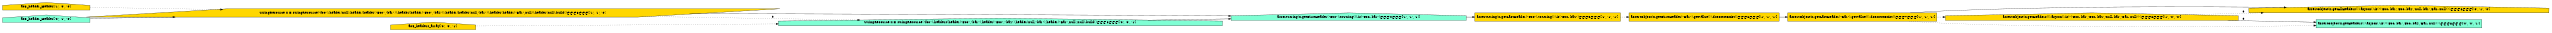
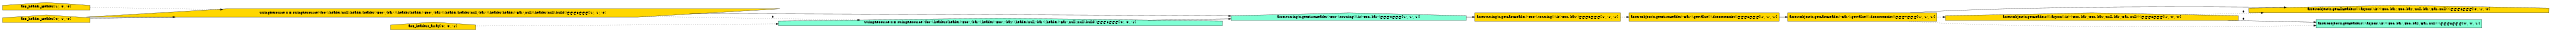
  digraph {
    rankdir=LR
    node [fillcolor=gold shape=house style=filled]
    edge [style=dotted]
    n1 [label="a03_header_Header['1', '0', '0']"]
    n2 [label="StringResource x = stringResource(\"foo\").header(null).header(header(\"Foo\",\"bar\")).header(header(\"Foo\",\"baz\")).header(header(null,\"bar\")).header(header(\"Bar\",null)).header(null).build()@@@3@@@['1', '1', '0']" shape=parallelogram]
    n3 [label="assertObject(x.getAllHeaders()).asJson().is(\"('Foo: bar','Foo: baz','null: bar','Bar: null'(\")@@@8@@@['0', '1', '0']"]
    n4 [fillcolor=aquamarine label="StringResource x = stringResource(\"foo\").headers(header(\"Foo\",\"bar\"),header(\"Foo\",\"baz\"),header(null,\"bar\"),header(\"Bar\",null),null).build()@@@3@@@['0', '0', '1']"]
    n5 [fillcolor=aquamarine label="assertString(x.getFirstHeader(\"Foo\").toString()).is(\"Foo: bar\")@@@4@@@['1', '1', '1']"]
    n6 [label="assertString(x.getLastHeader(\"Foo\").toString()).is(\"Foo: baz\")@@@5@@@['1', '1', '1']" shape=box]
-   n7 [fillcolor=aquamarine label="a03_header_Header['0', '1', '0']"]
+   n7 [label="a03_header_Header['0', '1', '0']"]
    n8 [label="assertObject(x.getFirstHeader(\"Bar\").getValue()).doesNotExist()@@@6@@@['1', '1', '1']" shape=box]
    n9 [label="assertObject(x.getLastHeader(\"Bar\").getValue()).doesNotExist()@@@7@@@['1', '1', '1']" shape=box]
    n10 [label="assertObject(x.getHeaders()).asJson().is(\"('Foo: bar','Foo: baz','null: bar','Bar: null'(\")@@@8@@@['1', '0', '0']"]
    n11 [fillcolor=aquamarine label="assertObject(x.getHeaders()).asJson().is(\"('Foo: bar','Foo: baz','Bar: null'(\")@@@8@@@['0', '0', '1']" shape=box]
    n12 [label="a05_headers_array['0', '0', '1']"]
    n1 -> n2
    n2 -> n4 [label=0]
    n2 -> n5 [style=solid]
    n4 -> n5 [style=solid]
    n5 -> n6 [style=solid]
    n6 -> n8
    n7 -> n2 [style=solid]
    n8 -> n9 [style=solid]
    n9 -> n3 [style=solid]
    n9 -> n10
    n9 -> n11
    n10 -> n3 [label=0]
    n10 -> n11 [label=0 style=solid]
    n12 -> n4
  }
